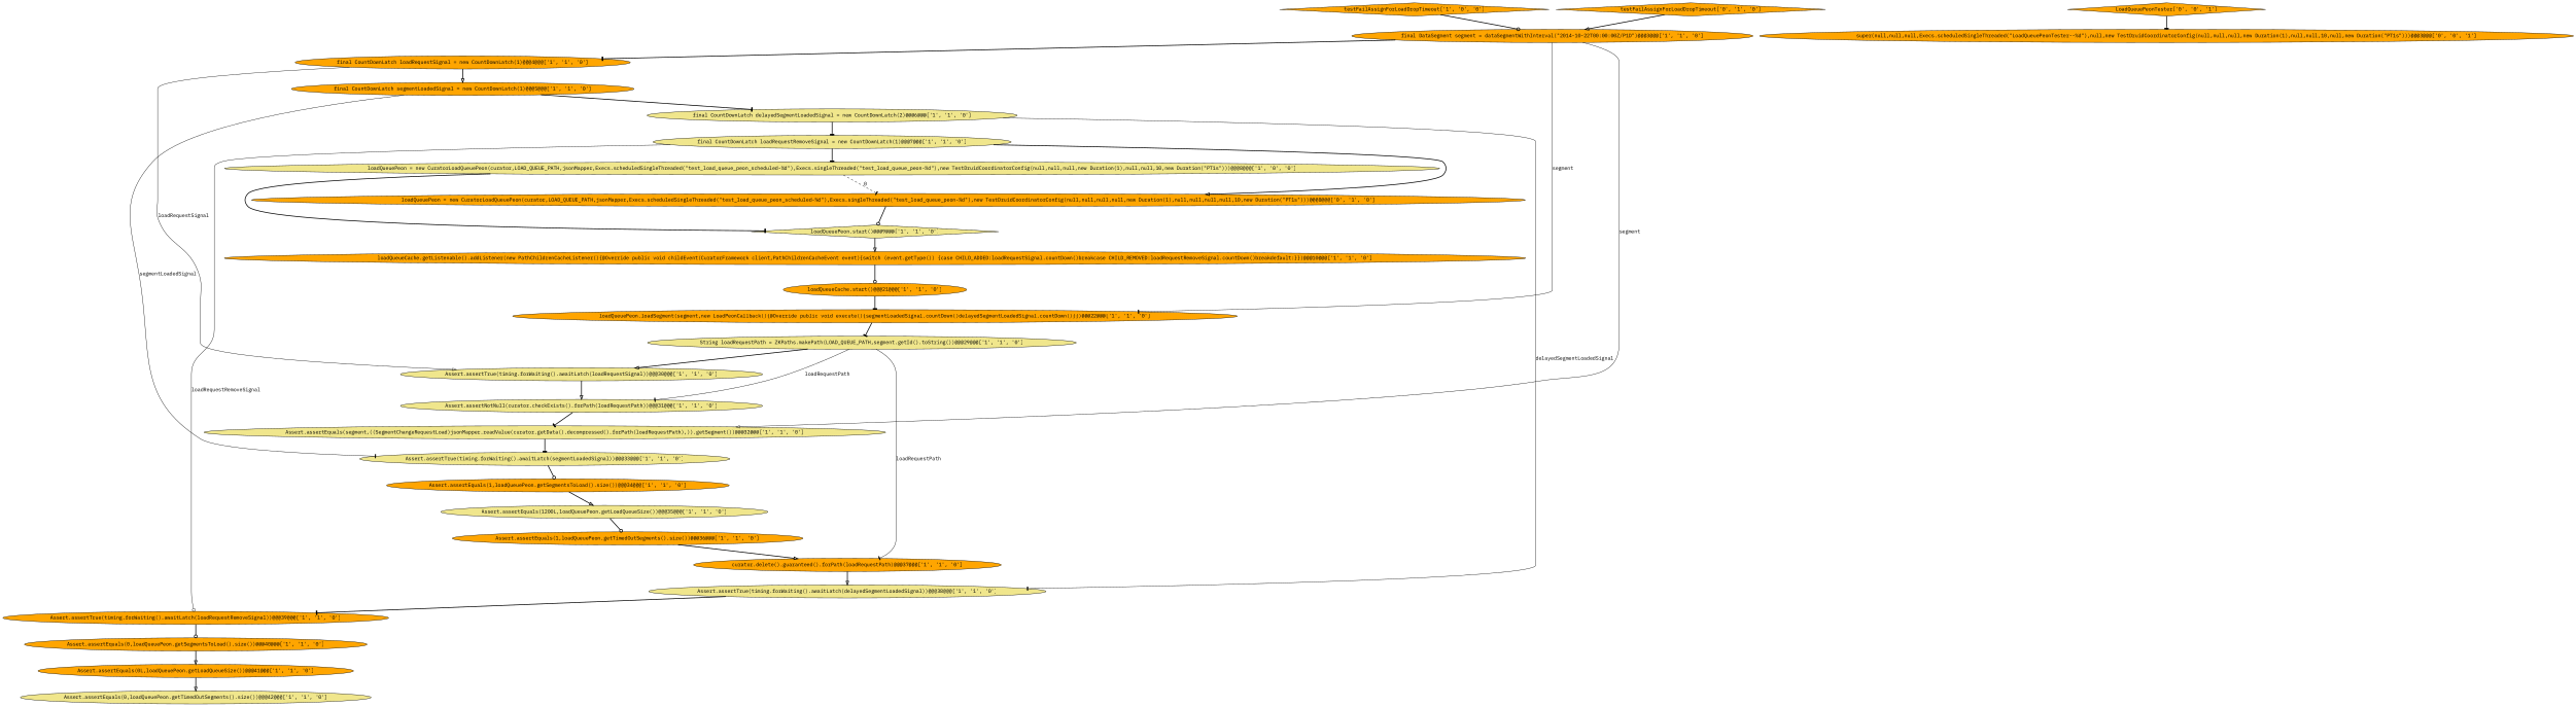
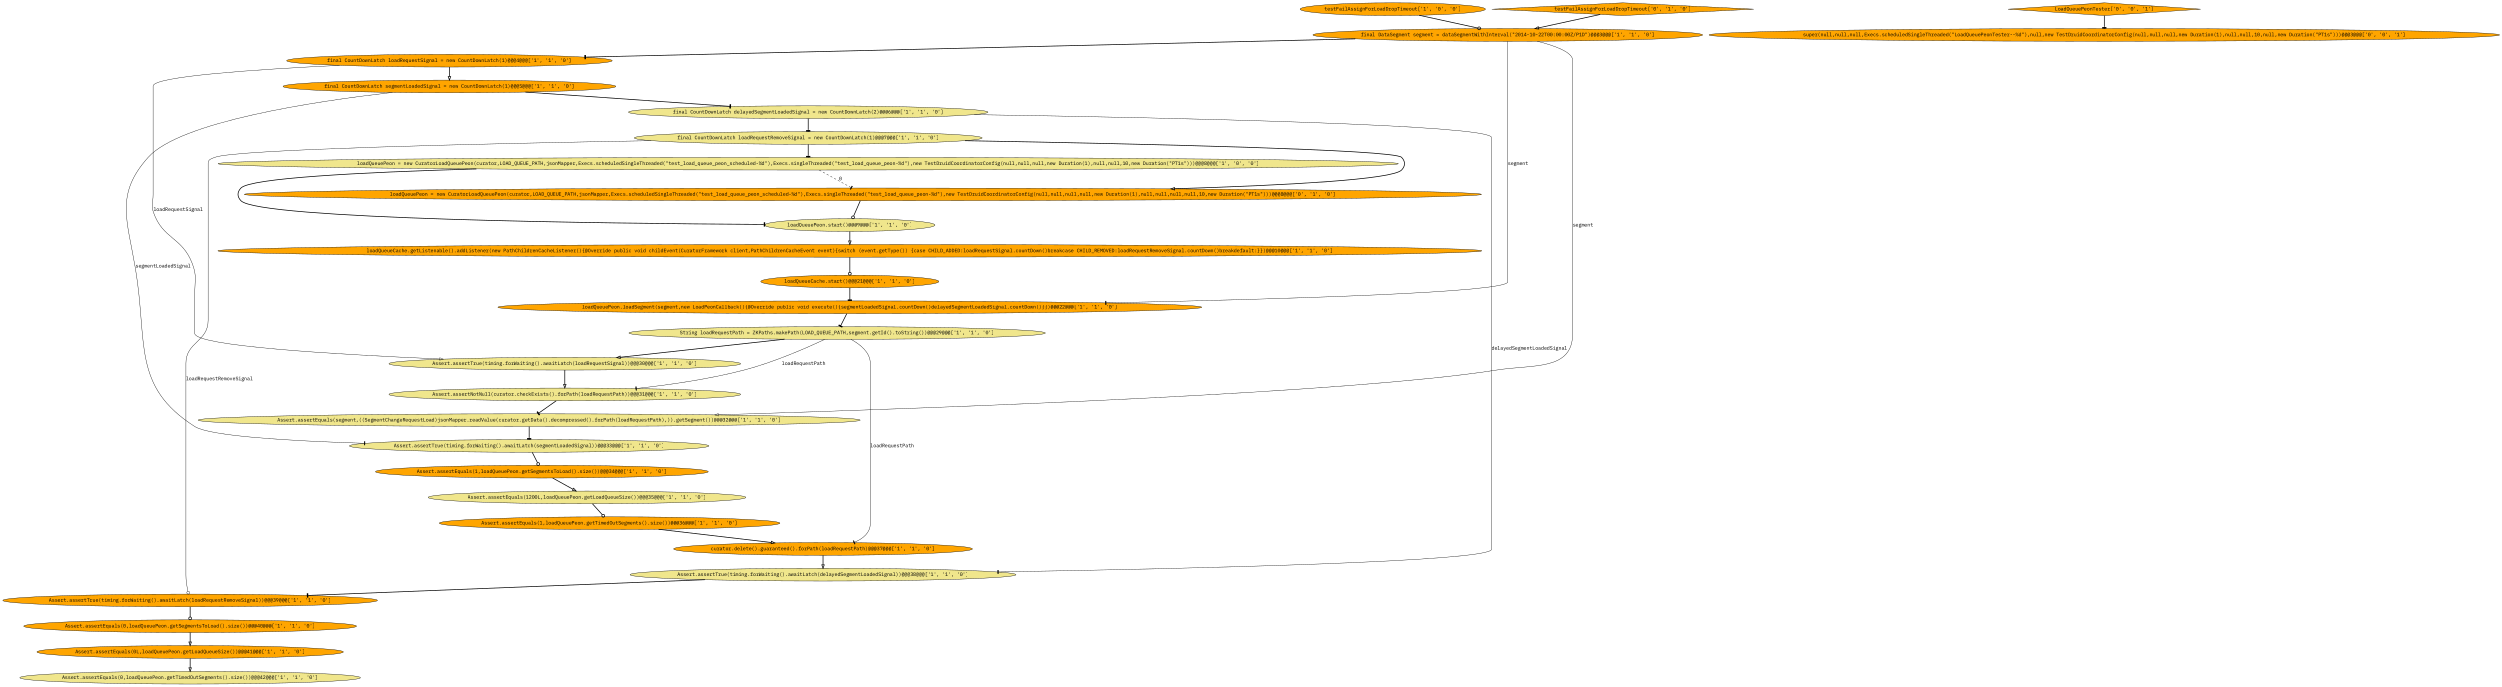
  digraph {
    fontname="IBM Plex Mono"
    node [fillcolor=orange fontname="IBM Plex Mono" shape=ellipse style=filled]
    edge [arrowhead=tee fontname="IBM Plex Mono" style=bold]
    n1 [label="Assert.assertEquals(1,loadQueuePeon.getTimedOutSegments().size())@@@36@@@['1', '1', '0']"]
    n2 [label="curator.delete().guaranteed().forPath(loadRequestPath)@@@37@@@['1', '1', '0']"]
    n3 [fillcolor=khaki label="Assert.assertTrue(timing.forWaiting().awaitLatch(delayedSegmentLoadedSignal))@@@38@@@['1', '1', '0']"]
    n4 [label="LoadQueuePeonTester['0', '0', '1']" shape=diamond]
    n5 [label="super(null,null,null,Execs.scheduledSingleThreaded(\"LoadQueuePeonTester--%d\"),null,new TestDruidCoordinatorConfig(null,null,null,new Duration(1),null,null,10,null,new Duration(\"PT1s\")))@@@3@@@['0', '0', '1']"]
    n6 [fillcolor=khaki label="final CountDownLatch loadRequestRemoveSignal = new CountDownLatch(1)@@@7@@@['1', '1', '0']"]
    n7 [fillcolor=khaki label="loadQueuePeon = new CuratorLoadQueuePeon(curator,LOAD_QUEUE_PATH,jsonMapper,Execs.scheduledSingleThreaded(\"test_load_queue_peon_scheduled-%d\"),Execs.singleThreaded(\"test_load_queue_peon-%d\"),new TestDruidCoordinatorConfig(null,null,null,new Duration(1),null,null,10,new Duration(\"PT1s\")))@@@8@@@['1', '0', '0']"]
    n8 [label="loadQueuePeon = new CuratorLoadQueuePeon(curator,LOAD_QUEUE_PATH,jsonMapper,Execs.scheduledSingleThreaded(\"test_load_queue_peon_scheduled-%d\"),Execs.singleThreaded(\"test_load_queue_peon-%d\"),new TestDruidCoordinatorConfig(null,null,null,null,new Duration(1),null,null,null,null,10,new Duration(\"PT1s\")))@@@8@@@['0', '1', '0']"]
    n9 [label="Assert.assertTrue(timing.forWaiting().awaitLatch(loadRequestRemoveSignal))@@@39@@@['1', '1', '0']"]
-   n10 [fillcolor=khaki label="loadQueuePeon.start()@@@9@@@['1', '1', '0']" shape=diamond]
+   n10 [fillcolor=khaki label="loadQueuePeon.start()@@@9@@@['1', '1', '0']"]
    n11 [label="Assert.assertEquals(0,loadQueuePeon.getSegmentsToLoad().size())@@@40@@@['1', '1', '0']"]
    n12 [label="final CountDownLatch segmentLoadedSignal = new CountDownLatch(1)@@@5@@@['1', '1', '0']"]
    n13 [fillcolor=khaki label="Assert.assertTrue(timing.forWaiting().awaitLatch(segmentLoadedSignal))@@@33@@@['1', '1', '0']"]
    n14 [fillcolor=khaki label="final CountDownLatch delayedSegmentLoadedSignal = new CountDownLatch(2)@@@6@@@['1', '1', '0']"]
    n15 [label="Assert.assertEquals(1,loadQueuePeon.getSegmentsToLoad().size())@@@34@@@['1', '1', '0']"]
    n16 [fillcolor=khaki label="Assert.assertEquals(1200L,loadQueuePeon.getLoadQueueSize())@@@35@@@['1', '1', '0']"]
    n17 [label="final CountDownLatch loadRequestSignal = new CountDownLatch(1)@@@4@@@['1', '1', '0']"]
    n18 [fillcolor=khaki label="Assert.assertTrue(timing.forWaiting().awaitLatch(loadRequestSignal))@@@30@@@['1', '1', '0']"]
    n19 [fillcolor=khaki label="Assert.assertNotNull(curator.checkExists().forPath(loadRequestPath))@@@31@@@['1', '1', '0']"]
    n20 [fillcolor=khaki label="Assert.assertEquals(segment,((SegmentChangeRequestLoad)jsonMapper.readValue(curator.getData().decompressed().forPath(loadRequestPath),)).getSegment())@@@32@@@['1', '1', '0']"]
    n21 [label="loadQueueCache.getListenable().addListener(new PathChildrenCacheListener(){@Override public void childEvent(CuratorFramework client,PathChildrenCacheEvent event){switch (event.getType()) {case CHILD_ADDED:loadRequestSignal.countDown()breakcase CHILD_REMOVED:loadRequestRemoveSignal.countDown()breakdefault:}})@@@10@@@['1', '1', '0']"]
    n22 [label="final DataSegment segment = dataSegmentWithInterval(\"2014-10-22T00:00:00Z/P1D\")@@@3@@@['1', '1', '0']"]
    n23 [label="loadQueuePeon.loadSegment(segment,new LoadPeonCallback(){@Override public void execute(){segmentLoadedSignal.countDown()delayedSegmentLoadedSignal.countDown()}})@@@22@@@['1', '1', '0']"]
    n24 [fillcolor=khaki label="String loadRequestPath = ZKPaths.makePath(LOAD_QUEUE_PATH,segment.getId().toString())@@@29@@@['1', '1', '0']"]
    n25 [label="loadQueueCache.start()@@@21@@@['1', '1', '0']"]
    n26 [label="Assert.assertEquals(0L,loadQueuePeon.getLoadQueueSize())@@@41@@@['1', '1', '0']"]
    n27 [fillcolor=khaki label="Assert.assertEquals(0,loadQueuePeon.getTimedOutSegments().size())@@@42@@@['1', '1', '0']"]
-   n28 [label="testFailAssignForLoadDropTimeout['1', '0', '0']" shape=diamond]
+   n28 [label="testFailAssignForLoadDropTimeout['1', '0', '0']"]
    n29 [label="testFailAssignForLoadDropTimeout['0', '1', '0']" shape=diamond]
    n1 -> n2 [arrowhead=onormal]
    n2 -> n3 [arrowhead=onormal]
    n3 -> n9
    n4 -> n5
    n6 -> n7
    n6 -> n8 [arrowhead=onormal]
    n6 -> n9 [arrowhead=odot label=loadRequestRemoveSignal style=solid]
    n7 -> n8 [label=0 style=dashed]
    n7 -> n10
    n8 -> n10 [arrowhead=odot]
    n9 -> n11 [arrowhead=odot]
    n10 -> n21 [arrowhead=onormal]
    n11 -> n26 [arrowhead=onormal]
    n12 -> n13 [label=segmentLoadedSignal style=solid]
    n12 -> n14
    n13 -> n15 [arrowhead=odot]
    n14 -> n3 [label=delayedSegmentLoadedSignal style=solid]
    n14 -> n6
    n15 -> n16 [arrowhead=onormal]
    n16 -> n1 [arrowhead=odot]
    n17 -> n12 [arrowhead=onormal]
    n17 -> n18 [arrowhead=onormal label=loadRequestSignal style=solid]
    n18 -> n19 [arrowhead=onormal]
    n19 -> n20
    n20 -> n13
    n21 -> n25 [arrowhead=odot]
    n22 -> n17
    n22 -> n20 [arrowhead=onormal label=segment style=solid]
    n22 -> n23 [label=segment style=solid]
    n23 -> n24
    n24 -> n2 [label=loadRequestPath style=solid]
    n24 -> n18 [arrowhead=onormal]
    n24 -> n19 [label=loadRequestPath style=solid]
    n25 -> n23
    n26 -> n27 [arrowhead=onormal]
    n28 -> n22 [arrowhead=odot]
    n29 -> n22 [arrowhead=onormal]
  }
